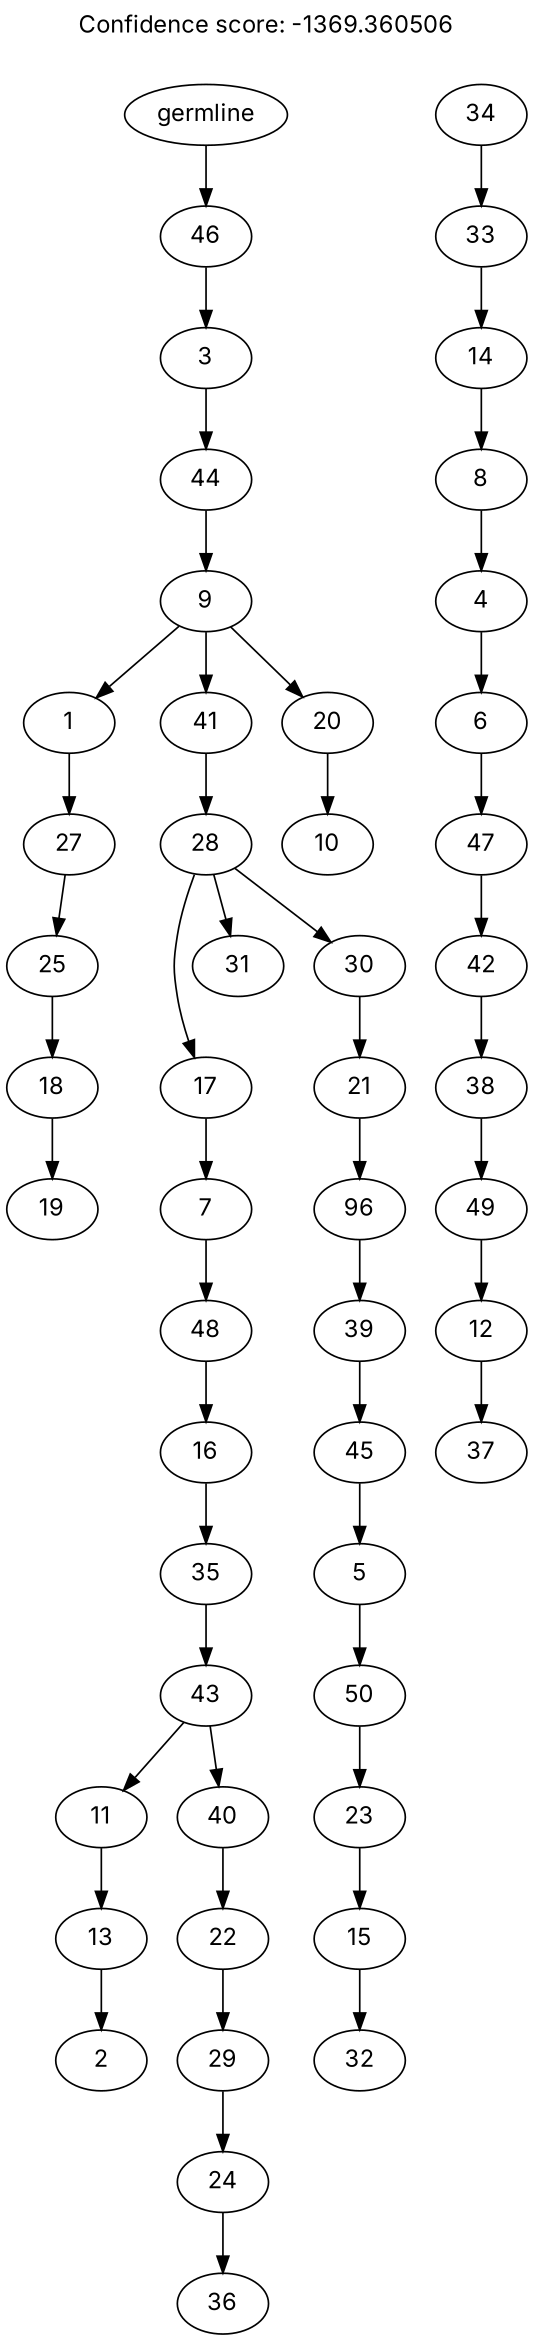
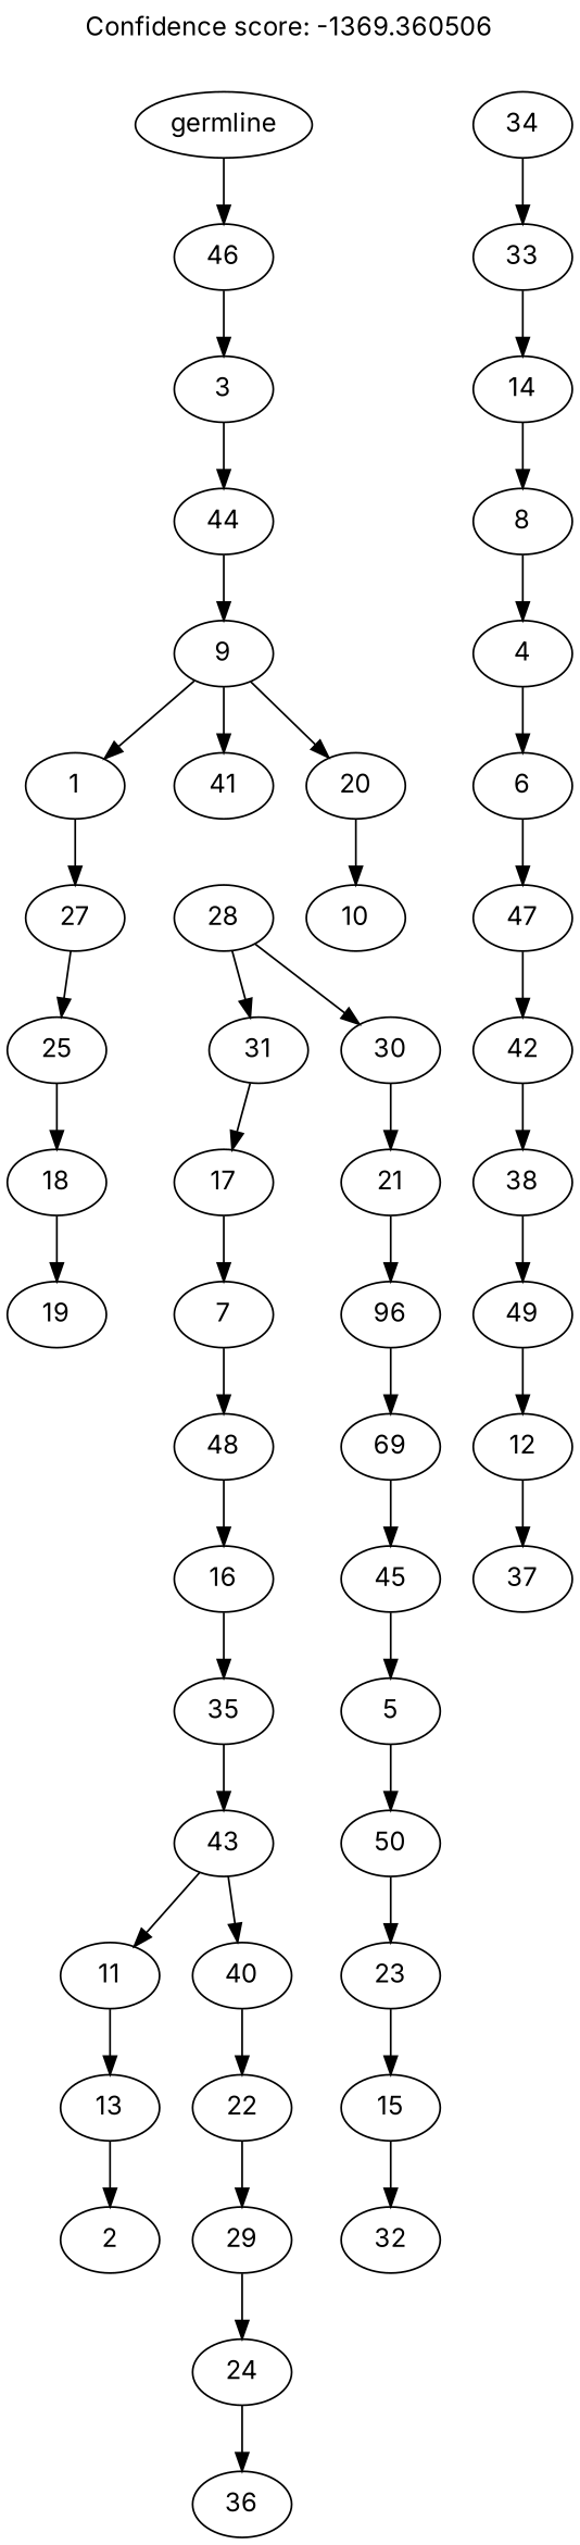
  digraph {
    fontname=Inter
    label="Confidence score: -1369.360506"
    labelloc=t
    node [fontname=Inter]
    edge [fontname=Inter]
    n1 [label=18]
    n2 [label=19]
    n3 [label=25]
    n4 [label=27]
    n5 [label=1]
    n6 [label=12]
    n7 [label=37]
    n8 [label=49]
    n9 [label=38]
    n10 [label=42]
    n11 [label=47]
    n12 [label=6]
    n13 [label=4]
    n14 [label=8]
    n15 [label=14]
    n16 [label=33]
    n17 [label=34]
    n18 [label=2]
    n19 [label=13]
    n20 [label=11]
    n21 [label=24]
    n22 [label=36]
    n23 [label=29]
    n24 [label=22]
    n25 [label=40]
    n26 [label=43]
    n27 [label=35]
    n28 [label=16]
    n29 [label=48]
    n30 [label=7]
    n31 [label=17]
    n32 [label=31]
    n33 [label=15]
    n34 [label=32]
    n35 [label=23]
    n36 [label=50]
    n37 [label=5]
    n38 [label=45]
-   n39 [label=39]
+   n39 [label=69]
    n40 [label=96]
    n41 [label=21]
    n42 [label=30]
    n43 [label=28]
    n44 [label=41]
    n45 [label=20]
    n46 [label=10]
    n47 [label=9]
    n48 [label=44]
    n49 [label=3]
    n50 [label=46]
    n51 [label=germline]
    n1 -> n2
    n3 -> n1
    n4 -> n3
    n5 -> n4
    n6 -> n7
    n8 -> n6
    n9 -> n8
    n10 -> n9
    n11 -> n10
    n12 -> n11
    n13 -> n12
    n14 -> n13
    n15 -> n14
    n16 -> n15
    n17 -> n16
    n19 -> n18
    n20 -> n19
    n21 -> n22
    n23 -> n21
    n24 -> n23
    n25 -> n24
    n26 -> n20
    n26 -> n25
    n27 -> n26
    n28 -> n27
    n29 -> n28
    n30 -> n29
    n31 -> n30
-   n43 -> n31
+   n32 -> n31
    n33 -> n34
    n35 -> n33
    n36 -> n35
    n37 -> n36
    n38 -> n37
    n39 -> n38
    n40 -> n39
    n41 -> n40
    n42 -> n41
    n43 -> n32
    n43 -> n42
-   n44 -> n43
    n45 -> n46
    n47 -> n5
    n47 -> n44
    n47 -> n45
    n48 -> n47
    n49 -> n48
    n50 -> n49
    n51 -> n50
  }
